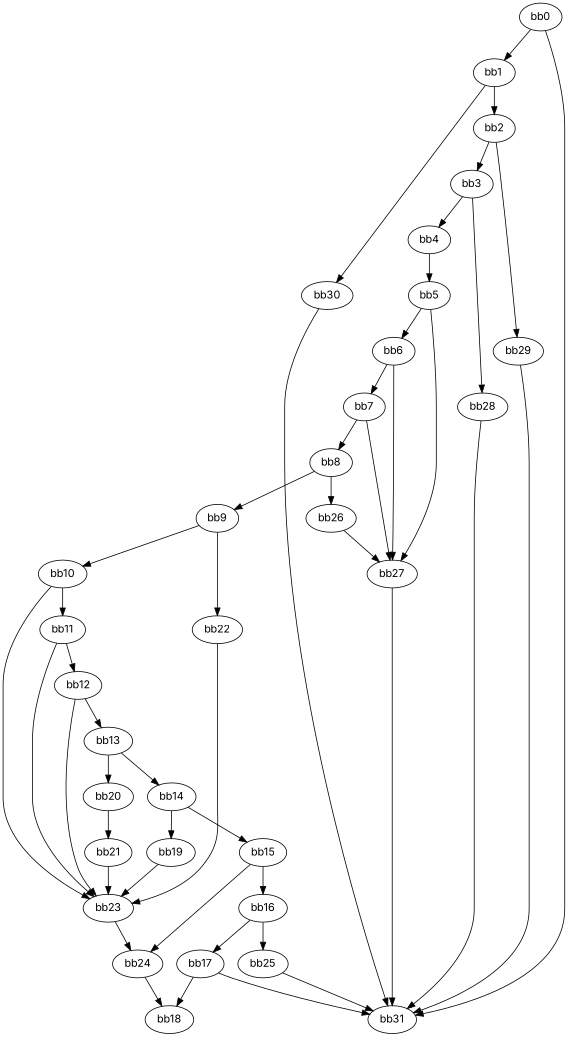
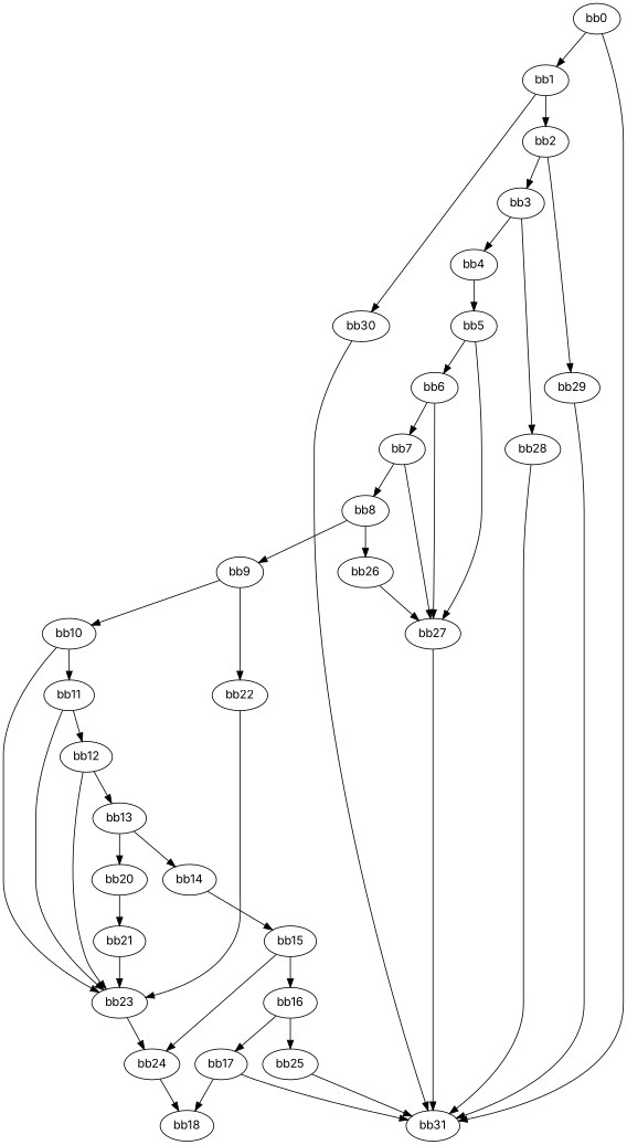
  digraph {
    fontname=Inter
    node [fontname=Inter]
    edge [fontname=Inter]
    n1 [label="bb0\l"]
    n2 [label="bb1\l"]
    n3 [label="bb31\l"]
    n4 [label="bb2\l"]
    n5 [label="bb30\l"]
    n6 [label="bb3\l"]
    n7 [label="bb29\l"]
    n8 [label="bb4\l"]
    n9 [label="bb28\l"]
    n10 [label="bb5\l"]
    n11 [label="bb27\l"]
    n12 [label="bb6\l"]
    n13 [label="bb7\l"]
    n14 [label="bb8\l"]
    n15 [label="bb9\l"]
    n16 [label="bb26\l"]
    n17 [label="bb10\l"]
    n18 [label="bb22\l"]
    n19 [label="bb11\l"]
    n20 [label="bb23\l"]
    n21 [label="bb12\l"]
    n22 [label="bb24\l"]
    n23 [label="bb13\l"]
    n24 [label="bb14\l"]
    n25 [label="bb20\l"]
    n26 [label="bb15\l"]
-   n27 [label="bb19\l"]
    n28 [label="bb21\l"]
    n29 [label="bb16\l"]
    n30 [label="bb17\l"]
    n31 [label="bb25\l"]
    n32 [label="bb18\l"]
    n1 -> n2
    n1 -> n3
    n2 -> n4
    n2 -> n5
    n4 -> n6
    n4 -> n7
    n5 -> n3
    n6 -> n8
    n6 -> n9
    n7 -> n3
    n8 -> n10
    n9 -> n3
    n10 -> n11
    n10 -> n12
    n11 -> n3
    n12 -> n11
    n12 -> n13
    n13 -> n11
    n13 -> n14
    n14 -> n15
    n14 -> n16
    n15 -> n17
    n15 -> n18
    n16 -> n11
    n17 -> n19
    n17 -> n20
    n18 -> n20
    n19 -> n20
    n19 -> n21
    n20 -> n22
    n21 -> n20
    n21 -> n23
    n22 -> n32
    n23 -> n24
    n23 -> n25
    n24 -> n26
-   n24 -> n27
    n25 -> n28
    n26 -> n22
    n26 -> n29
-   n27 -> n20
    n28 -> n20
    n29 -> n30
    n29 -> n31
    n30 -> n3
    n30 -> n32
    n31 -> n3
  }
